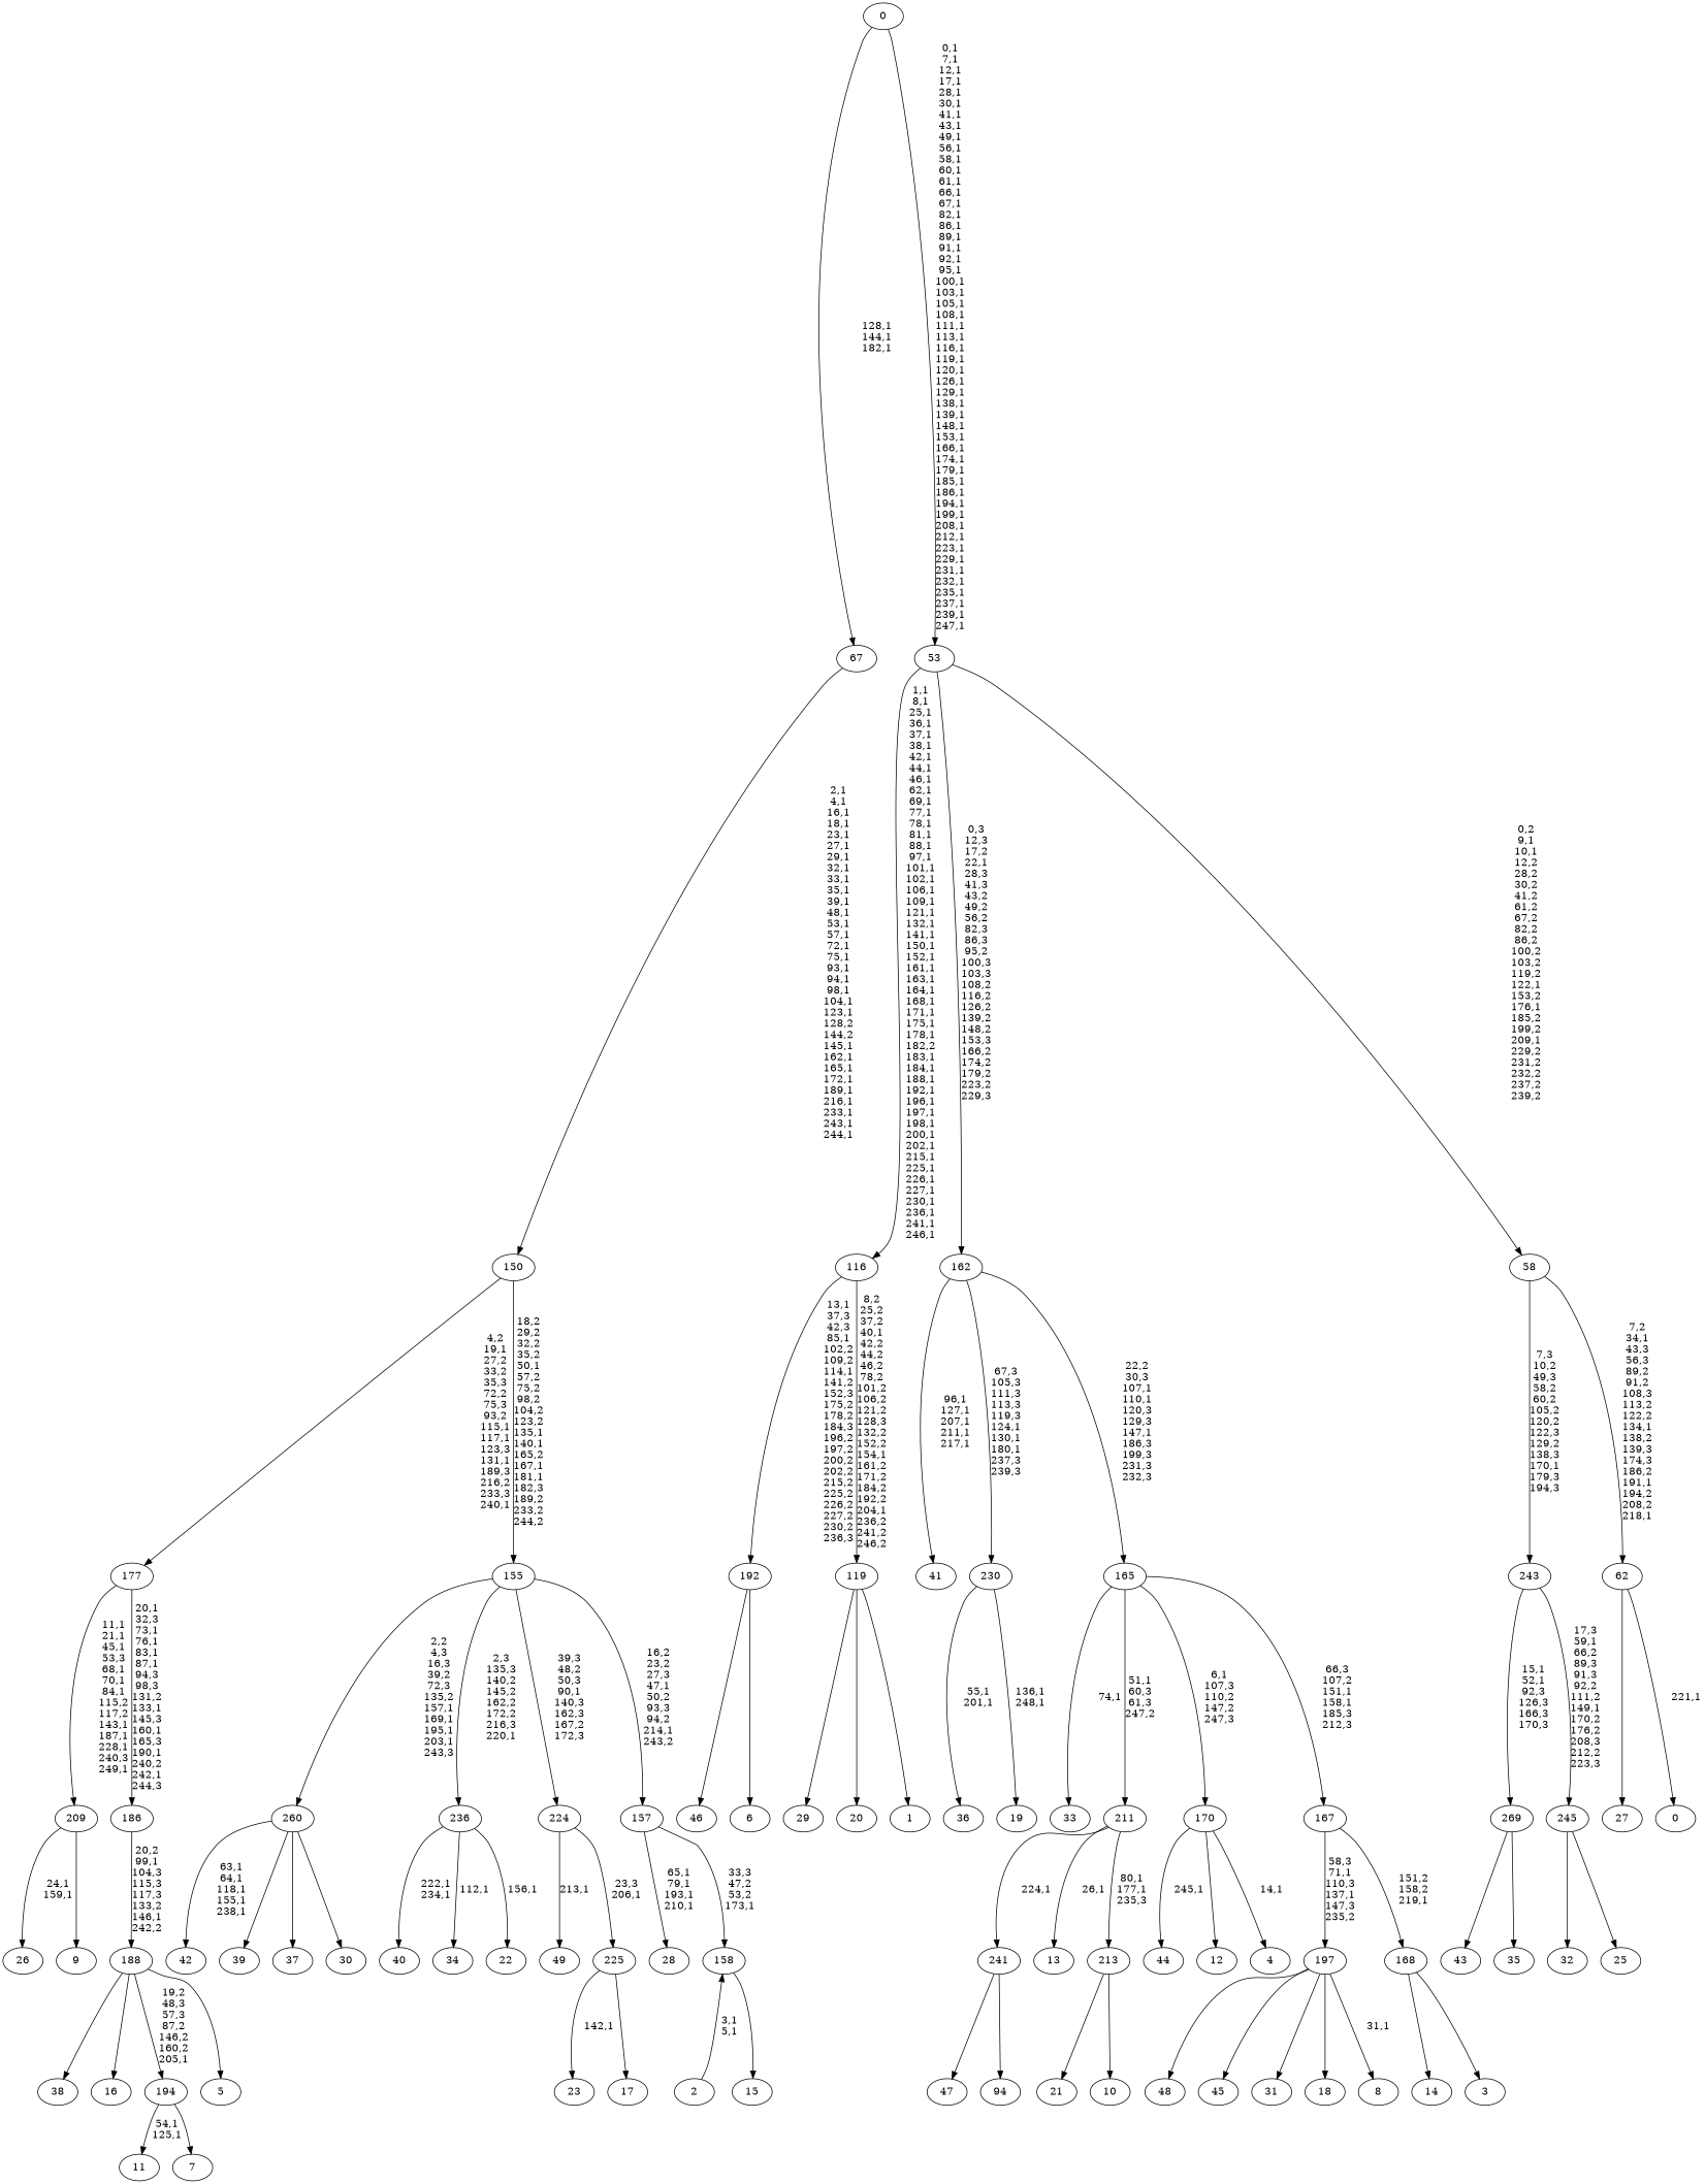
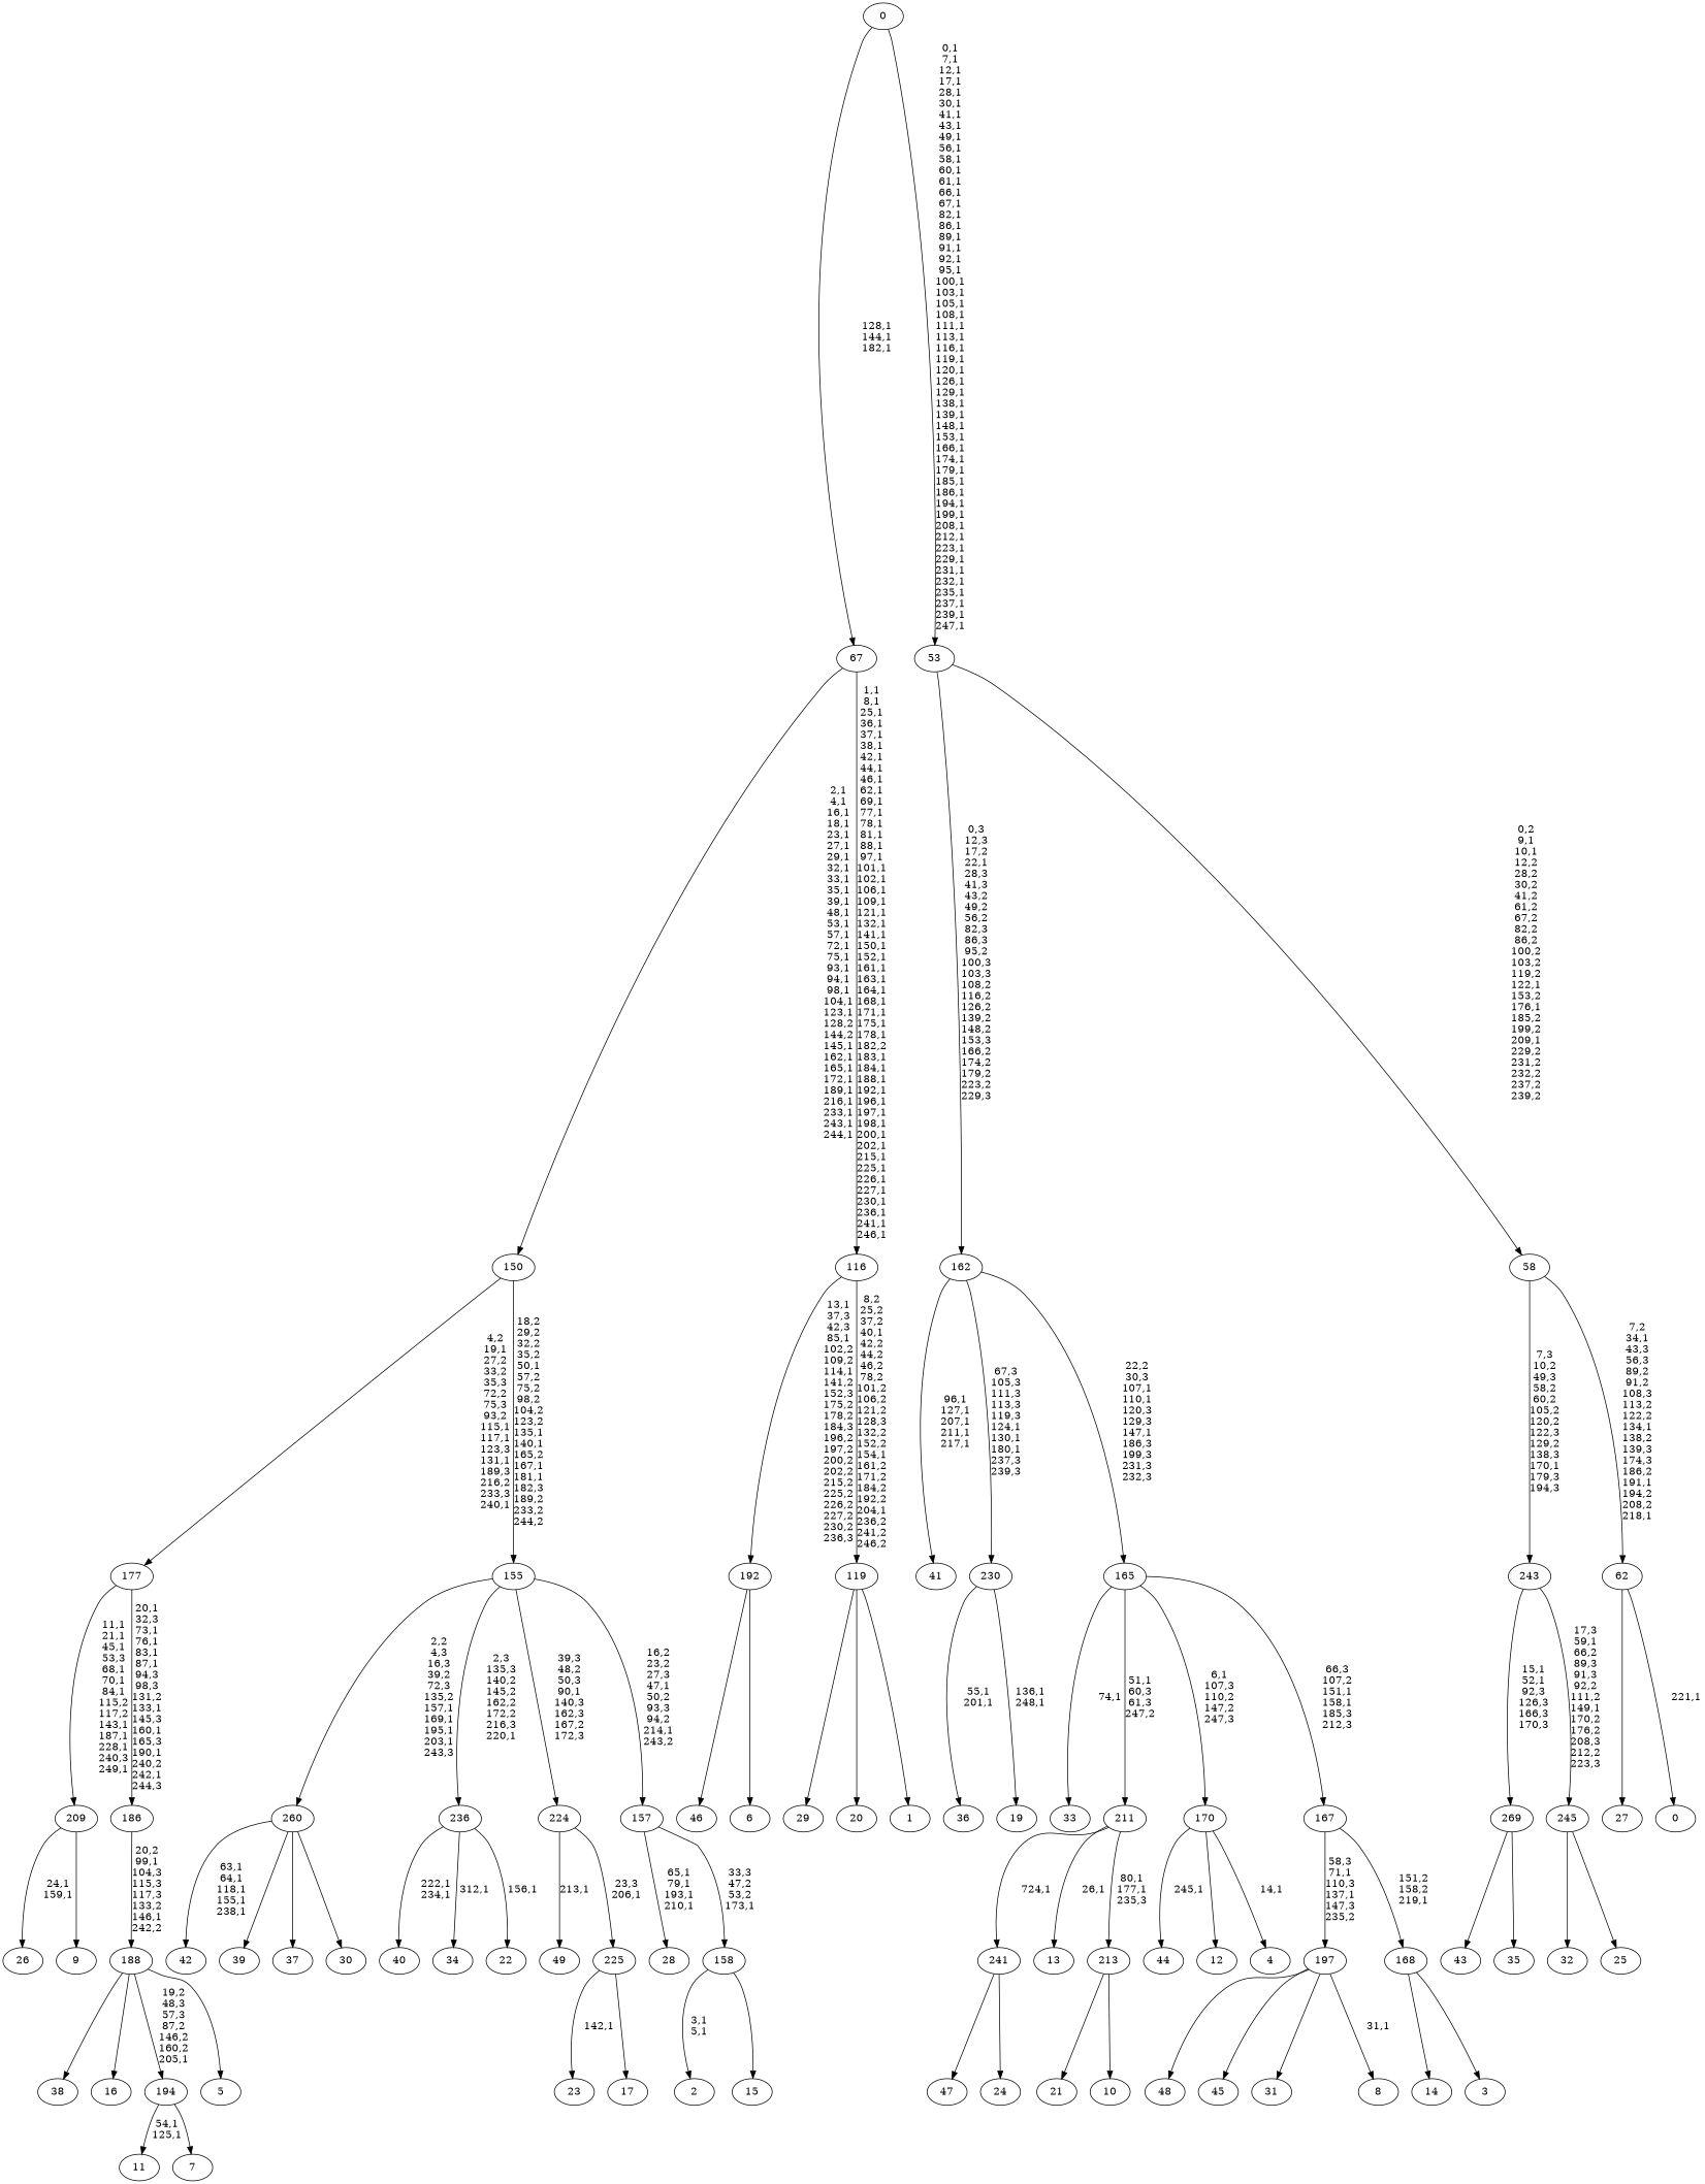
  digraph {
    n1 [label=49]
    n2 [label=48]
    n3 [label=47]
    n4 [label=46]
    n5 [label=45]
    n6 [label=44]
    n7 [label=43]
    n8 [label=42]
    n9 [label=41]
    n10 [label=40]
    n11 [label=39]
    n12 [label=38]
    n13 [label=37]
    n14 [label=36]
    n15 [label=35]
    269
    n17 [label=34]
    n18 [label=33]
    n19 [label=32]
    n20 [label=31]
    n21 [label=30]
    260
    n23 [label=29]
    n24 [label=28]
    n25 [label=27]
    n26 [label=26]
    n27 [label=25]
    245
    243
-   n30 [label=94]
+   n30 [label=24]
    241
    n32 [label=23]
    n33 [label=22]
    236
    n35 [label=21]
    n36 [label=20]
    n37 [label=19]
    230
-   n39 [label=18]
    n40 [label=17]
    225
    224
    n43 [label=16]
    n44 [label=15]
    n45 [label=14]
    n46 [label=13]
    n47 [label=12]
    n48 [label=11]
    n49 [label=10]
    213
    211
    n52 [label=9]
    209
    n54 [label=8]
    197
    n56 [label=7]
    194
    n58 [label=6]
    192
    n60 [label=5]
    188
    186
    177
    n64 [label=4]
    170
    n66 [label=3]
    168
    167
    165
    162
    n71 [label=2]
    158
    157
    155
    150
    n76 [label=1]
    119
    116
    67
    n80 [label=0]
    62
    58
    53
    0
    269 -> n7
    269 -> n15
    260 -> n8 [label="63,1\n64,1\n118,1\n155,1\n238,1"]
    260 -> n11
    260 -> n13
    260 -> n21
    245 -> n19
    245 -> n27
    243 -> 269 [label="15,1\n52,1\n92,3\n126,3\n166,3\n170,3"]
    243 -> 245 [label="17,3\n59,1\n66,2\n89,3\n91,3\n92,2\n111,2\n149,1\n170,2\n176,2\n208,3\n212,2\n223,3"]
    241 -> n3
    241 -> n30
    236 -> n10 [label="222,1\n234,1"]
-   236 -> n17 [label="112,1"]
+   236 -> n17 [label="312,1"]
    236 -> n33 [label="156,1"]
    230 -> n14 [label="55,1\n201,1"]
    230 -> n37 [label="136,1\n248,1"]
    225 -> n32 [label="142,1"]
    225 -> n40
    224 -> n1 [label="213,1"]
    224 -> 225 [label="23,3\n206,1"]
    213 -> n35
    213 -> n49
-   211 -> 241 [label="224,1"]
+   211 -> 241 [label="724,1"]
    211 -> n46 [label="26,1"]
    211 -> 213 [label="80,1\n177,1\n235,3"]
    209 -> n26 [label="24,1\n159,1"]
    209 -> n52
    197 -> n2
    197 -> n5
    197 -> n20
-   197 -> n39
    197 -> n54 [label="31,1"]
    194 -> n48 [label="54,1\n125,1"]
    194 -> n56
    192 -> n4
    192 -> n58
    188 -> n12
    188 -> n43
    188 -> 194 [label="19,2\n48,3\n57,3\n87,2\n146,2\n160,2\n205,1"]
    188 -> n60
    186 -> 188 [label="20,2\n99,1\n104,3\n115,3\n117,3\n133,2\n146,1\n242,2"]
    177 -> 209 [label="11,1\n21,1\n45,1\n53,3\n68,1\n70,1\n84,1\n115,2\n117,2\n143,1\n187,1\n228,1\n240,3\n249,1"]
    177 -> 186 [label="20,1\n32,3\n73,1\n76,1\n83,1\n87,1\n94,3\n98,3\n131,2\n133,1\n145,3\n160,1\n165,3\n190,1\n240,2\n242,1\n244,3"]
    170 -> n6 [label="245,1"]
    170 -> n47
    170 -> n64 [label="14,1"]
    168 -> n45
    168 -> n66
    167 -> 197 [label="58,3\n71,1\n110,3\n137,1\n147,3\n235,2"]
    167 -> 168 [label="151,2\n158,2\n219,1"]
    165 -> n18 [label="74,1"]
    165 -> 211 [label="51,1\n60,3\n61,3\n247,2"]
    165 -> 170 [label="6,1\n107,3\n110,2\n147,2\n247,3"]
    165 -> 167 [label="66,3\n107,2\n151,1\n158,1\n185,3\n212,3"]
    162 -> n9 [label="96,1\n127,1\n207,1\n211,1\n217,1"]
    162 -> 230 [label="67,3\n105,3\n111,3\n113,3\n119,3\n124,1\n130,1\n180,1\n237,3\n239,3"]
    162 -> 165 [label="22,2\n30,3\n107,1\n110,1\n120,3\n129,3\n147,1\n186,3\n199,3\n231,3\n232,3"]
    158 -> n44
-   n71 -> 158 [label="3,1\n5,1"]
+   158 -> n71 [label="3,1\n5,1"]
    157 -> n24 [label="65,1\n79,1\n193,1\n210,1"]
    157 -> 158 [label="33,3\n47,2\n53,2\n173,1"]
    155 -> 260 [label="2,2\n4,3\n16,3\n39,2\n72,3\n135,2\n157,1\n169,1\n195,1\n203,1\n243,3"]
    155 -> 236 [label="2,3\n135,3\n140,2\n145,2\n162,2\n172,2\n216,3\n220,1"]
    155 -> 224 [label="39,3\n48,2\n50,3\n90,1\n140,3\n162,3\n167,2\n172,3"]
    155 -> 157 [label="16,2\n23,2\n27,3\n47,1\n50,2\n93,3\n94,2\n214,1\n243,2"]
    150 -> 177 [label="4,2\n19,1\n27,2\n33,2\n35,3\n72,2\n75,3\n93,2\n115,1\n117,1\n123,3\n131,1\n189,3\n216,2\n233,3\n240,1"]
    150 -> 155 [label="18,2\n29,2\n32,2\n35,2\n50,1\n57,2\n75,2\n98,2\n104,2\n123,2\n135,1\n140,1\n165,2\n167,1\n181,1\n182,3\n189,2\n233,2\n244,2"]
    119 -> n23
    119 -> n36
    119 -> n76
    116 -> 192 [label="13,1\n37,3\n42,3\n85,1\n102,2\n109,2\n114,1\n141,2\n152,3\n175,2\n178,2\n184,3\n196,2\n197,2\n200,2\n202,2\n215,2\n225,2\n226,2\n227,2\n230,2\n236,3"]
    116 -> 119 [label="8,2\n25,2\n37,2\n40,1\n42,2\n44,2\n46,2\n78,2\n101,2\n106,2\n121,2\n128,3\n132,2\n152,2\n154,1\n161,2\n171,2\n184,2\n192,2\n204,1\n236,2\n241,2\n246,2"]
    67 -> 150 [label="2,1\n4,1\n16,1\n18,1\n23,1\n27,1\n29,1\n32,1\n33,1\n35,1\n39,1\n48,1\n53,1\n57,1\n72,1\n75,1\n93,1\n94,1\n98,1\n104,1\n123,1\n128,2\n144,2\n145,1\n162,1\n165,1\n172,1\n189,1\n216,1\n233,1\n243,1\n244,1"]
-   53 -> 116 [label="1,1\n8,1\n25,1\n36,1\n37,1\n38,1\n42,1\n44,1\n46,1\n62,1\n69,1\n77,1\n78,1\n81,1\n88,1\n97,1\n101,1\n102,1\n106,1\n109,1\n121,1\n132,1\n141,1\n150,1\n152,1\n161,1\n163,1\n164,1\n168,1\n171,1\n175,1\n178,1\n182,2\n183,1\n184,1\n188,1\n192,1\n196,1\n197,1\n198,1\n200,1\n202,1\n215,1\n225,1\n226,1\n227,1\n230,1\n236,1\n241,1\n246,1"]
+   67 -> 116 [label="1,1\n8,1\n25,1\n36,1\n37,1\n38,1\n42,1\n44,1\n46,1\n62,1\n69,1\n77,1\n78,1\n81,1\n88,1\n97,1\n101,1\n102,1\n106,1\n109,1\n121,1\n132,1\n141,1\n150,1\n152,1\n161,1\n163,1\n164,1\n168,1\n171,1\n175,1\n178,1\n182,2\n183,1\n184,1\n188,1\n192,1\n196,1\n197,1\n198,1\n200,1\n202,1\n215,1\n225,1\n226,1\n227,1\n230,1\n236,1\n241,1\n246,1"]
    62 -> n25
    62 -> n80 [label="221,1"]
    58 -> 243 [label="7,3\n10,2\n49,3\n58,2\n60,2\n105,2\n120,2\n122,3\n129,2\n138,3\n170,1\n179,3\n194,3"]
    58 -> 62 [label="7,2\n34,1\n43,3\n56,3\n89,2\n91,2\n108,3\n113,2\n122,2\n134,1\n138,2\n139,3\n174,3\n186,2\n191,1\n194,2\n208,2\n218,1"]
    53 -> 162 [label="0,3\n12,3\n17,2\n22,1\n28,3\n41,3\n43,2\n49,2\n56,2\n82,3\n86,3\n95,2\n100,3\n103,3\n108,2\n116,2\n126,2\n139,2\n148,2\n153,3\n166,2\n174,2\n179,2\n223,2\n229,3"]
    53 -> 58 [label="0,2\n9,1\n10,1\n12,2\n28,2\n30,2\n41,2\n61,2\n67,2\n82,2\n86,2\n100,2\n103,2\n119,2\n122,1\n153,2\n176,1\n185,2\n199,2\n209,1\n229,2\n231,2\n232,2\n237,2\n239,2"]
    0 -> 67 [label="128,1\n144,1\n182,1"]
    0 -> 53 [label="0,1\n7,1\n12,1\n17,1\n28,1\n30,1\n41,1\n43,1\n49,1\n56,1\n58,1\n60,1\n61,1\n66,1\n67,1\n82,1\n86,1\n89,1\n91,1\n92,1\n95,1\n100,1\n103,1\n105,1\n108,1\n111,1\n113,1\n116,1\n119,1\n120,1\n126,1\n129,1\n138,1\n139,1\n148,1\n153,1\n166,1\n174,1\n179,1\n185,1\n186,1\n194,1\n199,1\n208,1\n212,1\n223,1\n229,1\n231,1\n232,1\n235,1\n237,1\n239,1\n247,1"]
  }
